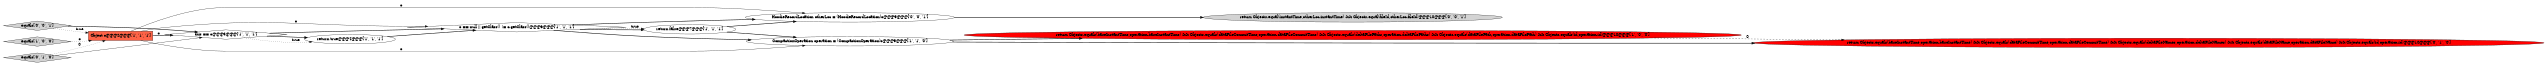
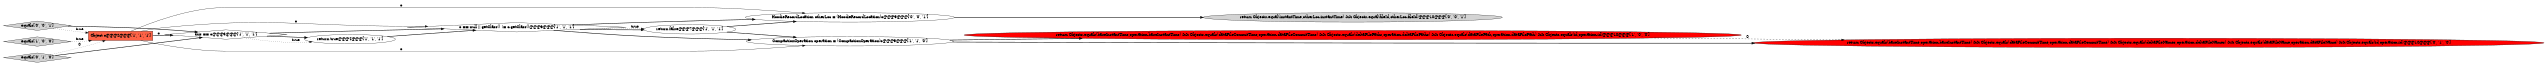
  digraph {
    rankdir=LR
    node [fillcolor=white shape=ellipse style=filled]
    edge [style=bold]
    n1 [label="this == o@@@3@@@['1', '1', '1']" shape=diamond]
    n2 [label="o == null || getClass() != o.getClass()@@@6@@@['1', '1', '1']" shape=diamond]
    n3 [label="return true@@@4@@@['1', '1', '1']"]
    n4 [label="return false@@@7@@@['1', '1', '1']"]
    n5 [label="CompactionOperation operation = (CompactionOperation)o@@@9@@@['1', '1', '0']"]
    n6 [label="HoodieRecordLocation otherLoc = (HoodieRecordLocation)o@@@9@@@['0', '0', '1']"]
    n7 [fillcolor=red label="return Objects.equals(baseInstantTime,operation.baseInstantTime) && Objects.equals(dataFileCommitTime,operation.dataFileCommitTime) && Objects.equals(deltaFileNames,operation.deltaFileNames) && Objects.equals(dataFileName,operation.dataFileName) && Objects.equals(id,operation.id)@@@10@@@['0', '1', '0']"]
    n8 [fillcolor=red label="return Objects.equals(baseInstantTime,operation.baseInstantTime) && Objects.equals(dataFileCommitTime,operation.dataFileCommitTime) && Objects.equals(deltaFilePaths,operation.deltaFilePaths) && Objects.equals(dataFilePath,operation.dataFilePath) && Objects.equals(id,operation.id)@@@10@@@['1', '0', '0']"]
    n9 [fillcolor=lightgray label="return Objects.equal(instantTime,otherLoc.instantTime) && Objects.equal(fileId,otherLoc.fileId)@@@10@@@['0', '0', '1']"]
    n10 [fillcolor=lightgray label="equals['1', '0', '0']" shape=diamond]
    n11 [fillcolor=tomato label="Object o@@@2@@@['1', '1', '1']" shape=box]
    n12 [fillcolor=lightgray label="equals['0', '0', '1']" shape=diamond]
    n13 [fillcolor=lightgray label="equals['0', '1', '0']" shape=diamond]
    n1 -> n2
    n1 -> n3
    n1 -> n3 [label=true style=dotted]
    n2 -> n4 [label=true style=dotted]
    n2 -> n4
    n2 -> n5
    n2 -> n6
    n3 -> n2
    n4 -> n5
    n4 -> n6
    n5 -> n7
    n5 -> n8
    n6 -> n9
    n8 -> n7 [label=0 style=dashed]
-   n10 -> n11 [label=o style=dotted]
+   n10 -> n11 [label=true style=dotted]
    n11 -> n1 [label=o]
    n11 -> n2 [label=o style=solid]
    n11 -> n5 [label=o style=solid]
    n11 -> n6 [label=o style=solid]
    n12 -> n1
    n12 -> n11 [label=true style=dotted]
-   n13 -> n1 [style=solid]
+   n13 -> n1
    n13 -> n11 [label=0 style=dotted]
  }
